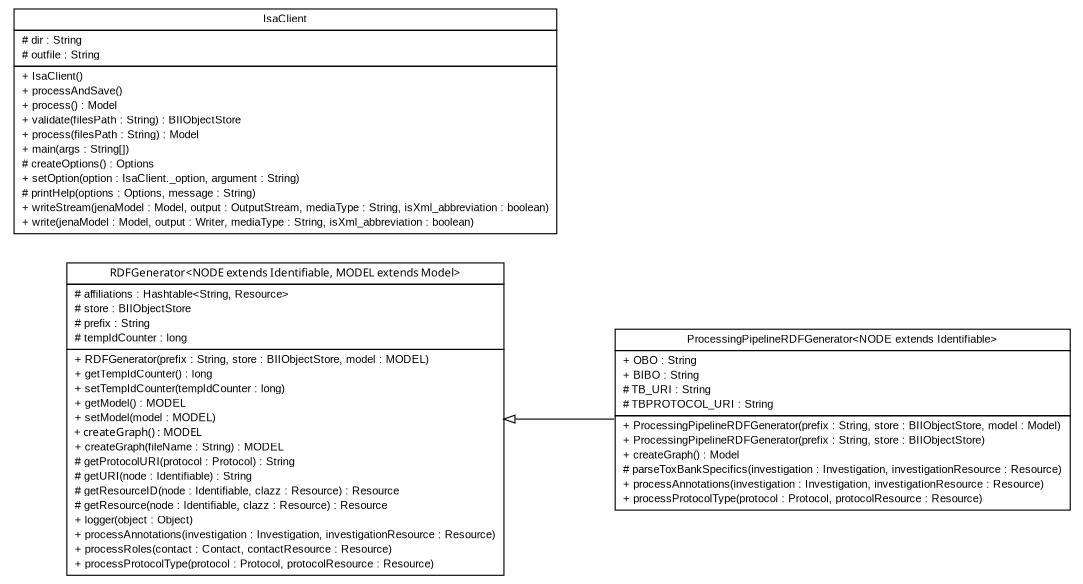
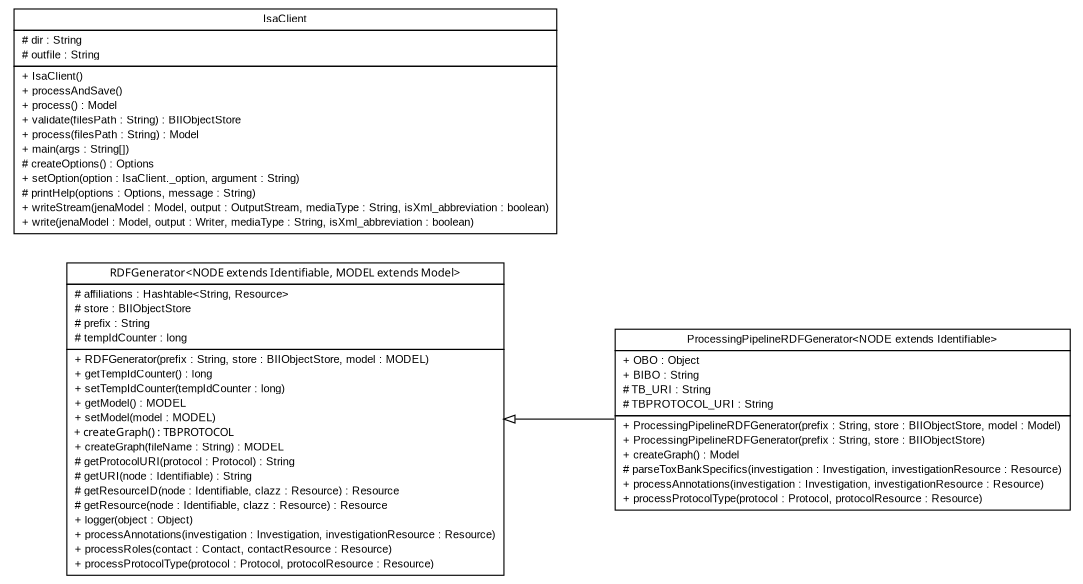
  digraph {
    rankdir=LR
    node [fontcolor=black fontname=arial fontsize=10.0 shape=plaintext]
-   n1 [label=<<table border="0" cellborder="1" cellspacing="0" cellpadding="2" port="p" href="./RDFGenerator.html"> 		<tr><td><table border="0" cellspacing="0" cellpadding="1"> 			<tr><td><font face="ariali"> RDFGenerator&lt;NODE extends Identifiable, MODEL extends Model&gt; </font></td></tr> 		</table></td></tr> 		<tr><td><table border="0" cellspacing="0" cellpadding="1"> 			<tr><td align="left"> # affiliations : Hashtable&lt;String, Resource&gt; </td></tr> 			<tr><td align="left"> # store : BIIObjectStore </td></tr> 			<tr><td align="left"> # prefix : String </td></tr> 			<tr><td align="left"> # tempIdCounter : long </td></tr> 		</table></td></tr> 		<tr><td><table border="0" cellspacing="0" cellpadding="1"> 			<tr><td align="left"> + RDFGenerator(prefix : String, store : BIIObjectStore, model : MODEL) </td></tr> 			<tr><td align="left"> + getTempIdCounter() : long </td></tr> 			<tr><td align="left"> + setTempIdCounter(tempIdCounter : long) </td></tr> 			<tr><td align="left"> + getModel() : MODEL </td></tr> 			<tr><td align="left"> + setModel(model : MODEL) </td></tr> 			<tr><td align="left"><font face="ariali" point-size="10.0"> + createGraph() : MODEL </font></td></tr> 			<tr><td align="left"> + createGraph(fileName : String) : MODEL </td></tr> 			<tr><td align="left"> # getProtocolURI(protocol : Protocol) : String </td></tr> 			<tr><td align="left"> # getURI(node : Identifiable) : String </td></tr> 			<tr><td align="left"> # getResourceID(node : Identifiable, clazz : Resource) : Resource </td></tr> 			<tr><td align="left"> # getResource(node : Identifiable, clazz : Resource) : Resource </td></tr> 			<tr><td align="left"> + logger(object : Object) </td></tr> 			<tr><td align="left"> + processAnnotations(investigation : Investigation, investigationResource : Resource) </td></tr> 			<tr><td align="left"> + processRoles(contact : Contact, contactResource : Resource) </td></tr> 			<tr><td align="left"> + processProtocolType(protocol : Protocol, protocolResource : Resource) </td></tr> 		</table></td></tr> 		</table>>]
-   n2 [label=<<table border="0" cellborder="1" cellspacing="0" cellpadding="2" port="p" href="./ProcessingPipelineRDFGenerator.html"> 		<tr><td><table border="0" cellspacing="0" cellpadding="1"> 			<tr><td> ProcessingPipelineRDFGenerator&lt;NODE extends Identifiable&gt; </td></tr> 		</table></td></tr> 		<tr><td><table border="0" cellspacing="0" cellpadding="1"> 			<tr><td align="left"> + OBO : String </td></tr> 			<tr><td align="left"> + BIBO : String </td></tr> 			<tr><td align="left"> # TB_URI : String </td></tr> 			<tr><td align="left"> # TBPROTOCOL_URI : String </td></tr> 		</table></td></tr> 		<tr><td><table border="0" cellspacing="0" cellpadding="1"> 			<tr><td align="left"> + ProcessingPipelineRDFGenerator(prefix : String, store : BIIObjectStore, model : Model) </td></tr> 			<tr><td align="left"> + ProcessingPipelineRDFGenerator(prefix : String, store : BIIObjectStore) </td></tr> 			<tr><td align="left"> + createGraph() : Model </td></tr> 			<tr><td align="left"> # parseToxBankSpecifics(investigation : Investigation, investigationResource : Resource) </td></tr> 			<tr><td align="left"> + processAnnotations(investigation : Investigation, investigationResource : Resource) </td></tr> 			<tr><td align="left"> + processProtocolType(protocol : Protocol, protocolResource : Resource) </td></tr> 		</table></td></tr> 		</table>>]
+   n1 [label=<<table border="0" cellborder="1" cellspacing="0" cellpadding="2" port="p" href="./RDFGenerator.html"> 		<tr><td><table border="0" cellspacing="0" cellpadding="1"> 			<tr><td><font face="ariali"> RDFGenerator&lt;NODE extends Identifiable, MODEL extends Model&gt; </font></td></tr> 		</table></td></tr> 		<tr><td><table border="0" cellspacing="0" cellpadding="1"> 			<tr><td align="left"> # affiliations : Hashtable&lt;String, Resource&gt; </td></tr> 			<tr><td align="left"> # store : BIIObjectStore </td></tr> 			<tr><td align="left"> # prefix : String </td></tr> 			<tr><td align="left"> # tempIdCounter : long </td></tr> 		</table></td></tr> 		<tr><td><table border="0" cellspacing="0" cellpadding="1"> 			<tr><td align="left"> + RDFGenerator(prefix : String, store : BIIObjectStore, model : MODEL) </td></tr> 			<tr><td align="left"> + getTempIdCounter() : long </td></tr> 			<tr><td align="left"> + setTempIdCounter(tempIdCounter : long) </td></tr> 			<tr><td align="left"> + getModel() : MODEL </td></tr> 			<tr><td align="left"> + setModel(model : MODEL) </td></tr> 			<tr><td align="left"><font face="ariali" point-size="10.0"> + createGraph() : TBPROTOCOL </font></td></tr> 			<tr><td align="left"> + createGraph(fileName : String) : MODEL </td></tr> 			<tr><td align="left"> # getProtocolURI(protocol : Protocol) : String </td></tr> 			<tr><td align="left"> # getURI(node : Identifiable) : String </td></tr> 			<tr><td align="left"> # getResourceID(node : Identifiable, clazz : Resource) : Resource </td></tr> 			<tr><td align="left"> # getResource(node : Identifiable, clazz : Resource) : Resource </td></tr> 			<tr><td align="left"> + logger(object : Object) </td></tr> 			<tr><td align="left"> + processAnnotations(investigation : Investigation, investigationResource : Resource) </td></tr> 			<tr><td align="left"> + processRoles(contact : Contact, contactResource : Resource) </td></tr> 			<tr><td align="left"> + processProtocolType(protocol : Protocol, protocolResource : Resource) </td></tr> 		</table></td></tr> 		</table>>]
+   n2 [label=<<table border="0" cellborder="1" cellspacing="0" cellpadding="2" port="p" href="./ProcessingPipelineRDFGenerator.html"> 		<tr><td><table border="0" cellspacing="0" cellpadding="1"> 			<tr><td> ProcessingPipelineRDFGenerator&lt;NODE extends Identifiable&gt; </td></tr> 		</table></td></tr> 		<tr><td><table border="0" cellspacing="0" cellpadding="1"> 			<tr><td align="left"> + OBO : Object </td></tr> 			<tr><td align="left"> + BIBO : String </td></tr> 			<tr><td align="left"> # TB_URI : String </td></tr> 			<tr><td align="left"> # TBPROTOCOL_URI : String </td></tr> 		</table></td></tr> 		<tr><td><table border="0" cellspacing="0" cellpadding="1"> 			<tr><td align="left"> + ProcessingPipelineRDFGenerator(prefix : String, store : BIIObjectStore, model : Model) </td></tr> 			<tr><td align="left"> + ProcessingPipelineRDFGenerator(prefix : String, store : BIIObjectStore) </td></tr> 			<tr><td align="left"> + createGraph() : Model </td></tr> 			<tr><td align="left"> # parseToxBankSpecifics(investigation : Investigation, investigationResource : Resource) </td></tr> 			<tr><td align="left"> + processAnnotations(investigation : Investigation, investigationResource : Resource) </td></tr> 			<tr><td align="left"> + processProtocolType(protocol : Protocol, protocolResource : Resource) </td></tr> 		</table></td></tr> 		</table>>]
    n3 [label=<<table border="0" cellborder="1" cellspacing="0" cellpadding="2" port="p" href="./IsaClient.html"> 		<tr><td><table border="0" cellspacing="0" cellpadding="1"> 			<tr><td> IsaClient </td></tr> 		</table></td></tr> 		<tr><td><table border="0" cellspacing="0" cellpadding="1"> 			<tr><td align="left"> # dir : String </td></tr> 			<tr><td align="left"> # outfile : String </td></tr> 		</table></td></tr> 		<tr><td><table border="0" cellspacing="0" cellpadding="1"> 			<tr><td align="left"> + IsaClient() </td></tr> 			<tr><td align="left"> + processAndSave() </td></tr> 			<tr><td align="left"> + process() : Model </td></tr> 			<tr><td align="left"> + validate(filesPath : String) : BIIObjectStore </td></tr> 			<tr><td align="left"> + process(filesPath : String) : Model </td></tr> 			<tr><td align="left"> + main(args : String[]) </td></tr> 			<tr><td align="left"> # createOptions() : Options </td></tr> 			<tr><td align="left"> + setOption(option : IsaClient._option, argument : String) </td></tr> 			<tr><td align="left"> # printHelp(options : Options, message : String) </td></tr> 			<tr><td align="left"> + writeStream(jenaModel : Model, output : OutputStream, mediaType : String, isXml_abbreviation : boolean) </td></tr> 			<tr><td align="left"> + write(jenaModel : Model, output : Writer, mediaType : String, isXml_abbreviation : boolean) </td></tr> 		</table></td></tr> 		</table>>]
    n1 -> n2 [arrowtail=empty dir=back fontname=arial fontsize=10 headport=p labelfontname=arial labelfontsize=10 tailport=p]
  }
